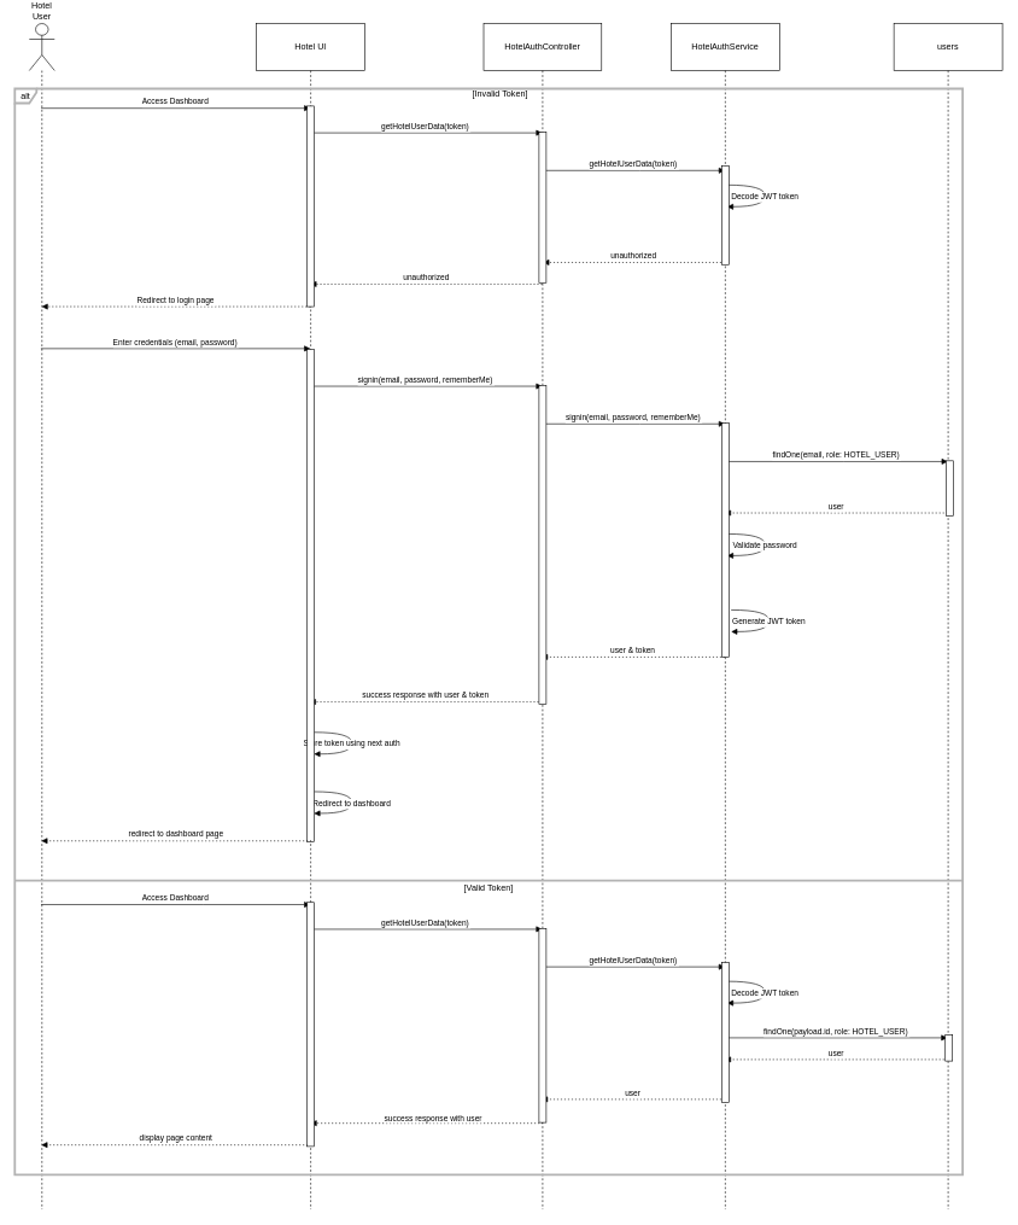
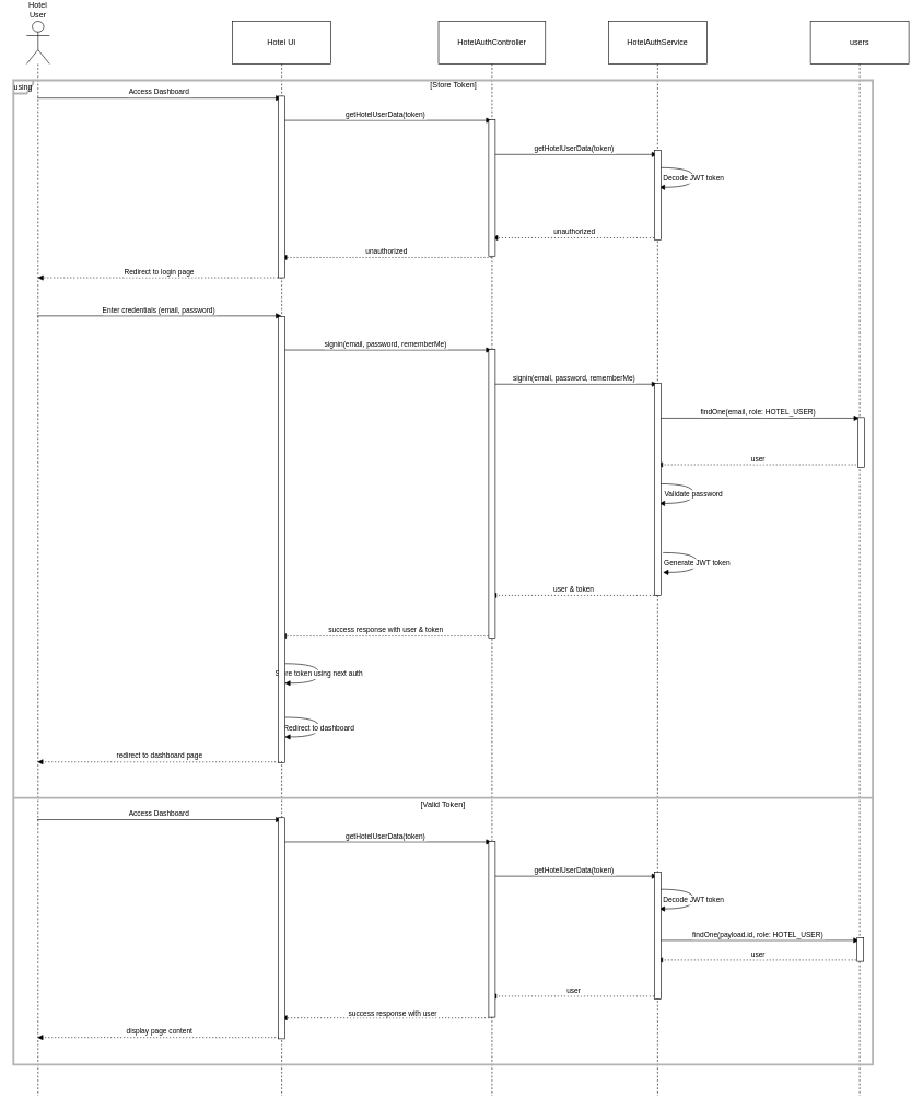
  <mxCell id="0" />
  <mxCell id="1" parent="0" />
  <mxCell id="2" value="Hotel User" style="shape=umlLifeline;perimeter=lifelinePerimeter;whiteSpace=wrap;container=1;dropTarget=0;collapsible=0;recursiveResize=0;outlineConnect=0;portConstraint=eastwest;newEdgeStyle={&quot;edgeStyle&quot;:&quot;elbowEdgeStyle&quot;,&quot;elbow&quot;:&quot;vertical&quot;,&quot;curved&quot;:0,&quot;rounded&quot;:0};participant=umlActor;verticalAlign=bottom;labelPosition=center;verticalLabelPosition=top;align=center;size=65;" vertex="1" parent="1"><mxGeometry x="40" y="20" width="35" height="1638" as="geometry" /></mxCell>
  <mxCell id="3" value="Hotel UI" style="shape=umlLifeline;perimeter=lifelinePerimeter;whiteSpace=wrap;container=1;dropTarget=0;collapsible=0;recursiveResize=0;outlineConnect=0;portConstraint=eastwest;newEdgeStyle={&quot;edgeStyle&quot;:&quot;elbowEdgeStyle&quot;,&quot;elbow&quot;:&quot;vertical&quot;,&quot;curved&quot;:0,&quot;rounded&quot;:0};size=65;" vertex="1" parent="1"><mxGeometry x="354" y="20" width="150" height="1638" as="geometry" /></mxCell>
  <mxCell id="4" value="HotelAuthController" style="shape=umlLifeline;perimeter=lifelinePerimeter;whiteSpace=wrap;container=1;dropTarget=0;collapsible=0;recursiveResize=0;outlineConnect=0;portConstraint=eastwest;newEdgeStyle={&quot;edgeStyle&quot;:&quot;elbowEdgeStyle&quot;,&quot;elbow&quot;:&quot;vertical&quot;,&quot;curved&quot;:0,&quot;rounded&quot;:0};size=65;" vertex="1" parent="1"><mxGeometry x="668" y="20" width="163" height="1638" as="geometry" /></mxCell>
  <mxCell id="5" value="HotelAuthService" style="shape=umlLifeline;perimeter=lifelinePerimeter;whiteSpace=wrap;container=1;dropTarget=0;collapsible=0;recursiveResize=0;outlineConnect=0;portConstraint=eastwest;newEdgeStyle={&quot;edgeStyle&quot;:&quot;elbowEdgeStyle&quot;,&quot;elbow&quot;:&quot;vertical&quot;,&quot;curved&quot;:0,&quot;rounded&quot;:0};size=65;" vertex="1" parent="1"><mxGeometry x="927" y="20" width="150" height="1638" as="geometry" /></mxCell>
  <mxCell id="6" value="users" style="shape=umlLifeline;perimeter=lifelinePerimeter;whiteSpace=wrap;container=1;dropTarget=0;collapsible=0;recursiveResize=0;outlineConnect=0;portConstraint=eastwest;newEdgeStyle={&quot;edgeStyle&quot;:&quot;elbowEdgeStyle&quot;,&quot;elbow&quot;:&quot;vertical&quot;,&quot;curved&quot;:0,&quot;rounded&quot;:0};size=65;" vertex="1" parent="1"><mxGeometry x="1235" y="20" width="150" height="1638" as="geometry" /></mxCell>
  <mxCell id="7" value="Access Dashboard" style="verticalAlign=bottom;edgeStyle=elbowEdgeStyle;elbow=vertical;curved=0;rounded=0;endArrow=block;" edge="1" parent="1"><mxGeometry relative="1" as="geometry"><Array as="points"><mxPoint x="281" y="137" /></Array><mxPoint x="56.182" y="137" as="sourcePoint" /><mxPoint x="428.5" y="137" as="targetPoint" /></mxGeometry></mxCell>
  <mxCell id="8" value="Enter credentials (email, password)" style="verticalAlign=bottom;edgeStyle=elbowEdgeStyle;elbow=vertical;curved=0;rounded=0;endArrow=block;" edge="1" parent="1"><mxGeometry relative="1" as="geometry"><Array as="points"><mxPoint x="281" y="469" /></Array><mxPoint x="56" y="469" as="sourcePoint" /><mxPoint x="428.5" y="469" as="targetPoint" /></mxGeometry></mxCell>
  <mxCell id="9" value="signin(email, password, rememberMe)" style="verticalAlign=bottom;edgeStyle=elbowEdgeStyle;elbow=vertical;curved=0;rounded=0;endArrow=block;" edge="1" parent="1"><mxGeometry x="-0.002" relative="1" as="geometry"><Array as="points"><mxPoint x="598" y="521" /></Array><mxPoint x="427.5" y="521" as="sourcePoint" /><mxPoint x="749" y="521" as="targetPoint" /><mxPoint as="offset" /></mxGeometry></mxCell>
  <mxCell id="10" value="signin(email, password, rememberMe)" style="verticalAlign=bottom;edgeStyle=elbowEdgeStyle;elbow=vertical;curved=0;rounded=0;endArrow=block;" edge="1" parent="1"><mxGeometry relative="1" as="geometry"><Array as="points"><mxPoint x="884" y="573" /></Array><mxPoint x="748" y="573" as="sourcePoint" /><mxPoint x="1001.5" y="573" as="targetPoint" /></mxGeometry></mxCell>
  <mxCell id="11" value="findOne(email, role: HOTEL_USER)" style="verticalAlign=bottom;edgeStyle=elbowEdgeStyle;elbow=vertical;curved=0;rounded=0;endArrow=block;" edge="1" parent="1"><mxGeometry relative="1" as="geometry"><Array as="points"><mxPoint x="1165" y="625" /></Array><mxPoint x="1000.5" y="625" as="sourcePoint" /><mxPoint x="1309.5" y="625" as="targetPoint" /></mxGeometry></mxCell>
  <mxCell id="12" value="user" style="verticalAlign=bottom;edgeStyle=elbowEdgeStyle;elbow=vertical;curved=0;rounded=0;dashed=1;dashPattern=2 3;endArrow=block;" edge="1" parent="1"><mxGeometry relative="1" as="geometry"><Array as="points"><mxPoint x="1168" y="696" /></Array><mxPoint x="1309.5" y="696" as="sourcePoint" /><mxPoint x="1001.25" y="696" as="targetPoint" /></mxGeometry></mxCell>
  <mxCell id="13" value="Validate password" style="curved=1;endArrow=block;rounded=0;" edge="1" parent="1"><mxGeometry relative="1" as="geometry"><Array as="points"><mxPoint x="1057" y="725" /><mxPoint x="1057" y="755" /></Array><mxPoint x="1004.5" y="725" as="sourcePoint" /><mxPoint x="1004.5" y="755" as="targetPoint" /></mxGeometry></mxCell>
  <mxCell id="14" value="Generate JWT token" style="curved=1;endArrow=block;rounded=0;" edge="1" parent="1"><mxGeometry relative="1" as="geometry"><Array as="points"><mxPoint x="1062.5" y="830" /><mxPoint x="1062.5" y="860" /></Array><mxPoint x="1010" y="830" as="sourcePoint" /><mxPoint x="1010" y="860" as="targetPoint" /></mxGeometry></mxCell>
  <mxCell id="15" value="user &amp; token" style="verticalAlign=bottom;edgeStyle=elbowEdgeStyle;elbow=vertical;curved=0;rounded=0;dashed=1;dashPattern=2 3;endArrow=block;" edge="1" parent="1"><mxGeometry relative="1" as="geometry"><Array as="points"><mxPoint x="887" y="895" /></Array><mxPoint x="1001.5" y="895" as="sourcePoint" /><mxPoint x="748" y="895" as="targetPoint" /></mxGeometry></mxCell>
  <mxCell id="16" value="success response with user &amp; token" style="verticalAlign=bottom;edgeStyle=elbowEdgeStyle;elbow=vertical;curved=0;rounded=0;dashed=1;dashPattern=2 3;endArrow=block;" edge="1" parent="1"><mxGeometry relative="1" as="geometry"><Array as="points"><mxPoint x="601" y="957" /></Array><mxPoint x="749" y="957" as="sourcePoint" /><mxPoint x="427.5" y="957" as="targetPoint" /></mxGeometry></mxCell>
  <mxCell id="17" value="Store token using next auth" style="curved=1;endArrow=block;rounded=0;" edge="1" parent="1"><mxGeometry relative="1" as="geometry"><Array as="points"><mxPoint x="486" y="999" /><mxPoint x="486" y="1029" /></Array><mxPoint x="433.5" y="999" as="sourcePoint" /><mxPoint x="433.5" y="1029" as="targetPoint" /></mxGeometry></mxCell>
  <mxCell id="18" value="Redirect to dashboard" style="curved=1;endArrow=block;rounded=0;" edge="1" parent="1"><mxGeometry relative="1" as="geometry"><Array as="points"><mxPoint x="486" y="1081" /><mxPoint x="486" y="1111" /></Array><mxPoint x="433.5" y="1081" as="sourcePoint" /><mxPoint x="433.5" y="1111" as="targetPoint" /></mxGeometry></mxCell>
  <mxCell id="19" value="getHotelUserData(token)" style="verticalAlign=bottom;edgeStyle=elbowEdgeStyle;elbow=vertical;curved=0;rounded=0;endArrow=block;" edge="1" parent="1"><mxGeometry x="-0.002" relative="1" as="geometry"><Array as="points"><mxPoint x="598" y="171" /></Array><mxPoint x="427.5" y="171" as="sourcePoint" /><mxPoint x="749" y="171" as="targetPoint" /><mxPoint as="offset" /></mxGeometry></mxCell>
  <mxCell id="20" value="getHotelUserData(token)" style="verticalAlign=bottom;edgeStyle=elbowEdgeStyle;elbow=vertical;curved=0;rounded=0;endArrow=block;" edge="1" parent="1"><mxGeometry relative="1" as="geometry"><Array as="points"><mxPoint x="884" y="223" /></Array><mxPoint x="748" y="223" as="sourcePoint" /><mxPoint x="1001.5" y="223" as="targetPoint" /></mxGeometry></mxCell>
  <mxCell id="21" value="Decode JWT token" style="curved=1;endArrow=block;rounded=0;" edge="1" parent="1"><mxGeometry relative="1" as="geometry"><Array as="points"><mxPoint x="1057" y="243" /><mxPoint x="1057" y="273" /></Array><mxPoint x="1004.5" y="243" as="sourcePoint" /><mxPoint x="1004.5" y="273" as="targetPoint" /></mxGeometry></mxCell>
- <mxCell id="22" value="alt" style="shape=umlFrame;pointerEvents=0;dropTarget=0;strokeColor=#B3B3B3;height=20;width=30;strokeWidth=3;" vertex="1" parent="1"><mxGeometry x="20" y="110" width="1310" height="1500" as="geometry" /></mxCell>
- <mxCell id="23" value="[Invalid Token]" style="text;strokeColor=none;fillColor=none;align=center;verticalAlign=middle;whiteSpace=wrap;" vertex="1" parent="22"><mxGeometry x="32.03" width="1277.97" height="16.393" as="geometry" /></mxCell>
+ <mxCell id="22" value="using" style="shape=umlFrame;pointerEvents=0;dropTarget=0;strokeColor=#B3B3B3;height=20;width=30;strokeWidth=3;" vertex="1" parent="1"><mxGeometry x="20" y="110" width="1310" height="1500" as="geometry" /></mxCell>
+ <mxCell id="23" value="[Store Token]" style="text;strokeColor=none;fillColor=none;align=center;verticalAlign=middle;whiteSpace=wrap;" vertex="1" parent="22"><mxGeometry x="32.03" width="1277.97" height="16.393" as="geometry" /></mxCell>
  <mxCell id="24" value="findOne(payload.id, role: HOTEL_USER)" style="verticalAlign=bottom;edgeStyle=elbowEdgeStyle;elbow=vertical;curved=0;rounded=0;endArrow=block;" edge="1" parent="1"><mxGeometry relative="1" as="geometry"><Array as="points"><mxPoint x="1164.5" y="1421" /></Array><mxPoint x="1000" y="1421" as="sourcePoint" /><mxPoint x="1309" y="1421" as="targetPoint" /></mxGeometry></mxCell>
  <mxCell id="25" value="user" style="verticalAlign=bottom;edgeStyle=elbowEdgeStyle;elbow=vertical;curved=0;rounded=0;dashed=1;dashPattern=2 3;endArrow=block;" edge="1" parent="1"><mxGeometry relative="1" as="geometry"><Array as="points"><mxPoint x="887" y="1506" /></Array><mxPoint x="1001.5" y="1506" as="sourcePoint" /><mxPoint x="748" y="1506" as="targetPoint" /></mxGeometry></mxCell>
  <mxCell id="26" value="user" style="verticalAlign=bottom;edgeStyle=elbowEdgeStyle;elbow=vertical;curved=0;rounded=0;dashed=1;dashPattern=2 3;endArrow=block;" edge="1" parent="1"><mxGeometry relative="1" as="geometry"><Array as="points"><mxPoint x="1168" y="1451" /></Array><mxPoint x="1309.5" y="1451" as="sourcePoint" /><mxPoint x="1001.25" y="1451" as="targetPoint" /></mxGeometry></mxCell>
  <mxCell id="27" value="unauthorized" style="verticalAlign=bottom;edgeStyle=elbowEdgeStyle;elbow=vertical;curved=0;rounded=0;dashed=1;dashPattern=2 3;endArrow=block;" edge="1" parent="1" source="5"><mxGeometry relative="1" as="geometry"><Array as="points"><mxPoint x="916.75" y="350" /></Array><mxPoint x="1058.25" y="350" as="sourcePoint" /><mxPoint x="750" y="350" as="targetPoint" /></mxGeometry></mxCell>
  <mxCell id="28" value="unauthorized" style="verticalAlign=bottom;edgeStyle=elbowEdgeStyle;elbow=vertical;curved=0;rounded=0;dashed=1;dashPattern=2 3;endArrow=block;" edge="1" parent="1"><mxGeometry relative="1" as="geometry"><Array as="points"><mxPoint x="596.75" y="380" /></Array><mxPoint x="749" y="380" as="sourcePoint" /><mxPoint x="428.389" y="380" as="targetPoint" /></mxGeometry></mxCell>
  <mxCell id="29" value="Redirect to login page" style="verticalAlign=bottom;edgeStyle=elbowEdgeStyle;elbow=vertical;curved=0;rounded=0;dashed=1;dashPattern=2 3;endArrow=block;" edge="1" parent="1" source="3" target="2"><mxGeometry relative="1" as="geometry"><Array as="points"><mxPoint x="276.75" y="411" /></Array><mxPoint x="429" y="411" as="sourcePoint" /><mxPoint x="108.389" y="411" as="targetPoint" /></mxGeometry></mxCell>
  <mxCell id="30" value="" style="verticalAlign=bottom;edgeStyle=elbowEdgeStyle;elbow=vertical;curved=0;rounded=0;dashed=1;dashPattern=2 3;endArrow=block;movable=1;resizable=1;rotatable=1;deletable=1;editable=1;locked=0;connectable=1;" edge="1" parent="1"><mxGeometry relative="1" as="geometry"><Array as="points"><mxPoint x="430" y="1539" /></Array><mxPoint x="749" y="1538" as="sourcePoint" /><mxPoint x="428.667" y="1539" as="targetPoint" /></mxGeometry></mxCell>
  <mxCell id="31" value="&lt;div&gt;success response with user&lt;/div&gt;" style="edgeLabel;html=1;align=center;verticalAlign=middle;resizable=0;points=[];" vertex="1" connectable="0" parent="30"><mxGeometry x="-0.02" y="1" relative="1" as="geometry"><mxPoint x="4" y="-9" as="offset" /></mxGeometry></mxCell>
  <mxCell id="32" value="[Valid Token]" style="shape=line;whiteSpace=wrap;verticalAlign=top;labelPosition=center;verticalLabelPosition=middle;align=center;strokeColor=#B3B3B3;strokeWidth=3;" vertex="1" parent="1"><mxGeometry x="20" y="1200" width="1310" height="7.72" as="geometry" /></mxCell>
  <mxCell id="33" value="" style="rounded=0;whiteSpace=wrap;html=1;" vertex="1" parent="1"><mxGeometry x="424" y="134" width="10" height="277" as="geometry" /></mxCell>
  <mxCell id="34" value="" style="rounded=0;whiteSpace=wrap;html=1;" vertex="1" parent="1"><mxGeometry x="744.5" y="170" width="10" height="208" as="geometry" /></mxCell>
  <mxCell id="35" value="" style="rounded=0;whiteSpace=wrap;html=1;" vertex="1" parent="1"><mxGeometry x="997" y="217" width="10" height="136" as="geometry" /></mxCell>
  <mxCell id="36" value="" style="rounded=0;whiteSpace=wrap;html=1;" vertex="1" parent="1"><mxGeometry x="424" y="470" width="10" height="680" as="geometry" /></mxCell>
  <mxCell id="37" value="display page content" style="verticalAlign=bottom;edgeStyle=elbowEdgeStyle;elbow=vertical;curved=0;rounded=0;dashed=1;dashPattern=2 3;endArrow=block;movable=1;resizable=1;rotatable=1;deletable=1;editable=1;locked=0;connectable=1;" edge="1" parent="1"><mxGeometry relative="1" as="geometry"><Array as="points"><mxPoint x="110" y="1569" /></Array><mxPoint x="429" y="1568" as="sourcePoint" /><mxPoint x="56.571" y="1569" as="targetPoint" /></mxGeometry></mxCell>
  <mxCell id="38" value="" style="rounded=0;whiteSpace=wrap;html=1;" vertex="1" parent="1"><mxGeometry x="744.5" y="520" width="10" height="440" as="geometry" /></mxCell>
  <mxCell id="39" value="" style="rounded=0;whiteSpace=wrap;html=1;" vertex="1" parent="1"><mxGeometry x="1307" y="624" width="10" height="76" as="geometry" /></mxCell>
  <mxCell id="40" value="" style="rounded=0;whiteSpace=wrap;html=1;" vertex="1" parent="1"><mxGeometry x="997" y="572" width="10" height="323" as="geometry" /></mxCell>
  <mxCell id="41" value="Access Dashboard" style="verticalAlign=bottom;edgeStyle=elbowEdgeStyle;elbow=vertical;curved=0;rounded=0;endArrow=block;" edge="1" parent="1"><mxGeometry relative="1" as="geometry"><Array as="points"><mxPoint x="281" y="1237" /></Array><mxPoint x="56.182" y="1237" as="sourcePoint" /><mxPoint x="428.5" y="1237" as="targetPoint" /></mxGeometry></mxCell>
  <mxCell id="42" value="getHotelUserData(token)" style="verticalAlign=bottom;edgeStyle=elbowEdgeStyle;elbow=vertical;curved=0;rounded=0;endArrow=block;" edge="1" parent="1"><mxGeometry x="-0.002" relative="1" as="geometry"><Array as="points"><mxPoint x="598" y="1271" /></Array><mxPoint x="427.5" y="1271" as="sourcePoint" /><mxPoint x="749" y="1271" as="targetPoint" /><mxPoint as="offset" /></mxGeometry></mxCell>
  <mxCell id="43" value="getHotelUserData(token)" style="verticalAlign=bottom;edgeStyle=elbowEdgeStyle;elbow=vertical;curved=0;rounded=0;endArrow=block;" edge="1" parent="1"><mxGeometry relative="1" as="geometry"><Array as="points"><mxPoint x="884" y="1323" /></Array><mxPoint x="748" y="1323" as="sourcePoint" /><mxPoint x="1001.5" y="1323" as="targetPoint" /></mxGeometry></mxCell>
  <mxCell id="44" value="Decode JWT token" style="curved=1;endArrow=block;rounded=0;" edge="1" parent="1"><mxGeometry relative="1" as="geometry"><Array as="points"><mxPoint x="1057" y="1343" /><mxPoint x="1057" y="1373" /></Array><mxPoint x="1004.5" y="1343" as="sourcePoint" /><mxPoint x="1004.5" y="1373" as="targetPoint" /></mxGeometry></mxCell>
  <mxCell id="45" value="" style="rounded=0;whiteSpace=wrap;html=1;" vertex="1" parent="1"><mxGeometry x="424" y="1234" width="10" height="337" as="geometry" /></mxCell>
  <mxCell id="46" value="" style="rounded=0;whiteSpace=wrap;html=1;" vertex="1" parent="1"><mxGeometry x="744.5" y="1270" width="10" height="268" as="geometry" /></mxCell>
  <mxCell id="47" value="" style="rounded=0;whiteSpace=wrap;html=1;" vertex="1" parent="1"><mxGeometry x="997" y="1317" width="10" height="193" as="geometry" /></mxCell>
  <mxCell id="48" value="redirect to dashboard page" style="verticalAlign=bottom;edgeStyle=elbowEdgeStyle;elbow=vertical;curved=0;rounded=0;dashed=1;dashPattern=2 3;endArrow=block;movable=1;resizable=1;rotatable=1;deletable=1;editable=1;locked=0;connectable=1;" edge="1" parent="1"><mxGeometry relative="1" as="geometry"><Array as="points"><mxPoint x="110" y="1149" /></Array><mxPoint x="429" y="1148" as="sourcePoint" /><mxPoint x="56.571" y="1149" as="targetPoint" /></mxGeometry></mxCell>
  <mxCell id="49" value="" style="rounded=0;whiteSpace=wrap;html=1;" vertex="1" parent="1"><mxGeometry x="1306" y="1417" width="10" height="36" as="geometry" /></mxCell>
